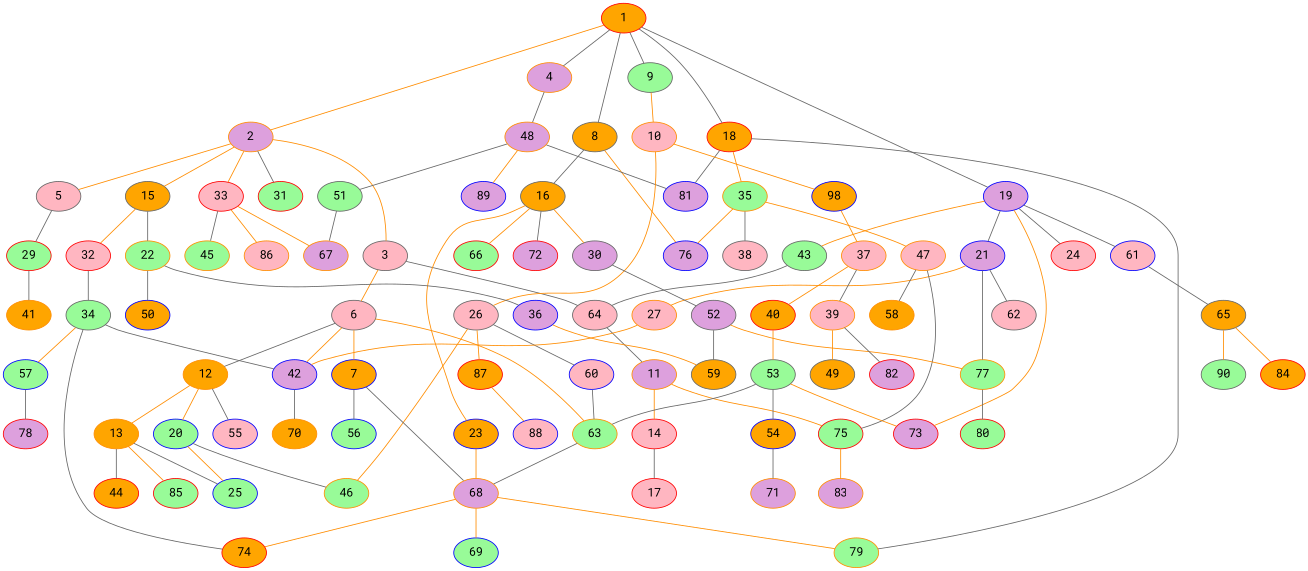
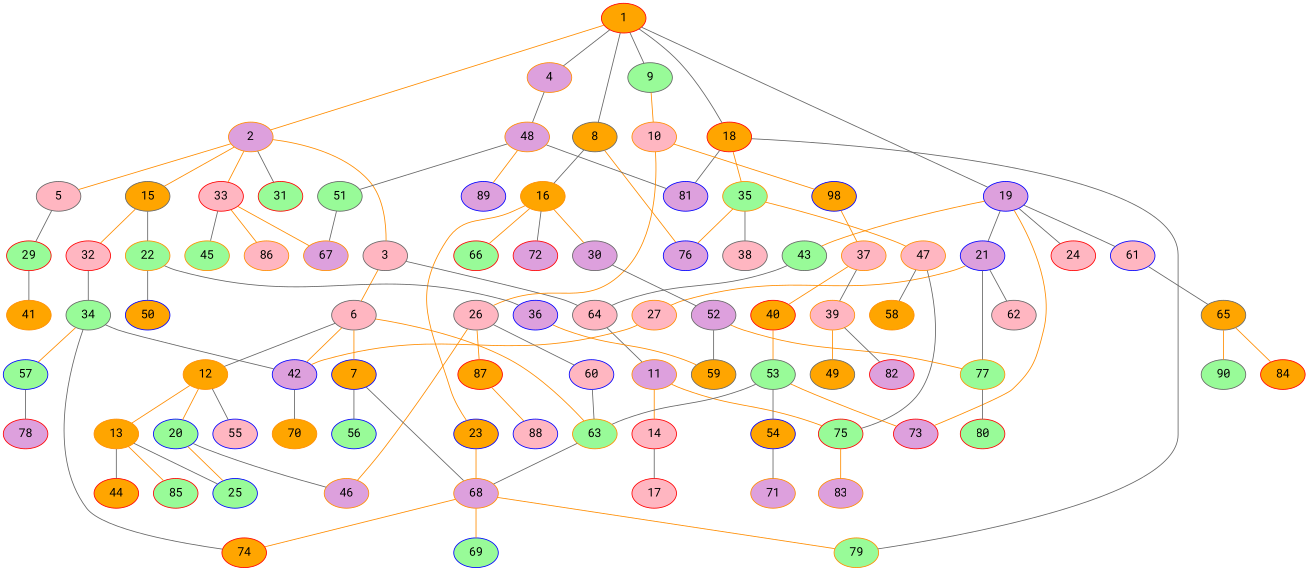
  graph {
    fontname="Roboto Mono"
    node [color=darkorange fillcolor=orange fontname="Roboto Mono" style=filled]
    edge [color=gray40 fontname="Roboto Mono"]
    1 [color=red]
    2 [fillcolor=plum]
    4 [fillcolor=plum]
    8 [color=gray40]
    9 [color=gray40 fillcolor=palegreen]
    18 [color=red]
    19 [color=blue fillcolor=plum]
    3 [color=gray40 fillcolor=lightpink]
    5 [color=gray40 fillcolor=lightpink]
    15 [color=gray40]
    31 [color=red fillcolor=palegreen]
    33 [color=red fillcolor=lightpink]
    48 [fillcolor=plum]
-   16 [color=gray40]
+   16
    76 [color=blue fillcolor=plum]
    10 [fillcolor=lightpink]
    35 [fillcolor=palegreen]
    79 [fillcolor=palegreen]
    81 [color=blue fillcolor=plum]
    21 [color=blue fillcolor=plum]
    24 [color=red fillcolor=lightpink]
    43 [color=gray40 fillcolor=palegreen]
    61 [color=blue fillcolor=lightpink]
    73 [color=red fillcolor=plum]
    6 [color=gray40 fillcolor=lightpink]
    64 [color=gray40 fillcolor=lightpink]
    29 [color=red fillcolor=palegreen]
    22 [fillcolor=palegreen]
    32 [color=red fillcolor=lightpink]
    45 [fillcolor=palegreen]
    67 [fillcolor=plum]
    86 [fillcolor=lightpink]
    51 [color=gray40 fillcolor=palegreen]
    89 [color=blue fillcolor=plum]
    23 [color=blue]
    30 [color=gray40 fillcolor=plum]
    66 [color=red fillcolor=palegreen]
    72 [color=red fillcolor=plum]
    26 [color=gray40 fillcolor=lightpink]
    n40 [color=blue label=98]
    38 [color=gray40 fillcolor=lightpink]
    47 [fillcolor=lightpink]
    27 [fillcolor=lightpink]
    62 [color=gray40 fillcolor=lightpink]
    77 [fillcolor=palegreen]
    65 [color=gray40]
    7 [color=blue]
    12
    42 [color=blue fillcolor=plum]
    63 [fillcolor=palegreen]
    11 [fillcolor=plum]
    41
    36 [color=blue fillcolor=plum]
    50 [color=blue]
    34 [color=gray40 fillcolor=palegreen]
    56 [color=blue fillcolor=palegreen]
    68 [fillcolor=plum]
    13
    20 [color=blue fillcolor=palegreen]
    55 [color=blue fillcolor=lightpink]
    70
    14 [color=red fillcolor=lightpink]
    75 [color=red fillcolor=palegreen]
    74 [color=red]
    69 [color=blue fillcolor=palegreen]
    25 [color=blue fillcolor=palegreen]
    44 [color=red]
    85 [color=red fillcolor=palegreen]
-   46 [fillcolor=palegreen]
+   46 [fillcolor=plum]
    17 [color=red fillcolor=lightpink]
    83 [fillcolor=plum]
    52 [color=gray40 fillcolor=plum]
    60 [color=blue fillcolor=lightpink]
    87 [color=red]
    37 [fillcolor=lightpink]
    88 [color=blue fillcolor=lightpink]
    39 [fillcolor=lightpink]
    40 [color=red]
    59 [color=gray40]
    57 [color=blue fillcolor=palegreen]
    58
    80 [color=red fillcolor=palegreen]
    84 [color=red]
    90 [color=gray40 fillcolor=palegreen]
    49 [color=gray40]
    82 [color=red fillcolor=plum]
    53 [color=gray40 fillcolor=palegreen]
    78 [color=red fillcolor=plum]
    54 [color=blue]
    71 [fillcolor=plum]
    1 -- 2 [color=darkorange]
    1 -- 4
    1 -- 8
    1 -- 9
    1 -- 18
    1 -- 19
    2 -- 3 [color=darkorange]
    2 -- 5 [color=darkorange]
    2 -- 15 [color=darkorange]
    2 -- 31
    2 -- 33 [color=darkorange]
    4 -- 48
    8 -- 16
    8 -- 76 [color=darkorange]
    9 -- 10 [color=darkorange]
    18 -- 35 [color=darkorange]
    18 -- 79
    18 -- 81
    19 -- 21
    19 -- 24
    19 -- 43 [color=darkorange]
    19 -- 61
    19 -- 73 [color=darkorange]
    3 -- 6 [color=darkorange]
    3 -- 64
    5 -- 29
    15 -- 22
    15 -- 32 [color=darkorange]
    33 -- 45
    33 -- 67 [color=darkorange]
    33 -- 86 [color=darkorange]
    48 -- 81
    48 -- 51
    48 -- 89 [color=darkorange]
    16 -- 23 [color=darkorange]
    16 -- 30 [color=darkorange]
    16 -- 66 [color=darkorange]
    16 -- 72
    10 -- 26 [color=darkorange]
    10 -- n40 [color=darkorange]
    35 -- 76 [color=darkorange]
    35 -- 38
    35 -- 47 [color=darkorange]
    21 -- 27 [color=darkorange]
    21 -- 62
    21 -- 77
    43 -- 64
    61 -- 65
    6 -- 7 [color=darkorange]
    6 -- 12
    6 -- 42 [color=darkorange]
    6 -- 63 [color=darkorange]
    64 -- 11
    29 -- 41
    22 -- 36
    22 -- 50
    32 -- 34
    51 -- 67
    23 -- 68 [color=darkorange]
    30 -- 52
    26 -- 46 [color=darkorange]
    26 -- 60
    26 -- 87 [color=darkorange]
    n40 -- 37 [color=darkorange]
    47 -- 75
    47 -- 58
    27 -- 42 [color=darkorange]
    77 -- 80
    65 -- 84 [color=darkorange]
    65 -- 90 [color=darkorange]
    7 -- 56
    7 -- 68
    12 -- 13 [color=darkorange]
    12 -- 20 [color=darkorange]
    12 -- 55
    42 -- 70
    63 -- 68
    11 -- 14 [color=darkorange]
    11 -- 75 [color=darkorange]
    36 -- 59 [color=darkorange]
    34 -- 42
    34 -- 74
    34 -- 57 [color=darkorange]
    68 -- 79 [color=darkorange]
    68 -- 74 [color=darkorange]
    68 -- 69 [color=darkorange]
    13 -- 25
    13 -- 44
    13 -- 85 [color=darkorange]
    20 -- 25 [color=darkorange]
    20 -- 46
    14 -- 17
    75 -- 83 [color=darkorange]
    52 -- 77 [color=darkorange]
    52 -- 59
    60 -- 63
    87 -- 88 [color=darkorange]
    37 -- 39
    37 -- 40 [color=darkorange]
    39 -- 49 [color=darkorange]
    39 -- 82
    40 -- 53 [color=darkorange]
    57 -- 78
    53 -- 73 [color=darkorange]
    53 -- 63
    53 -- 54
    54 -- 71
  }
